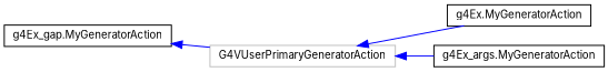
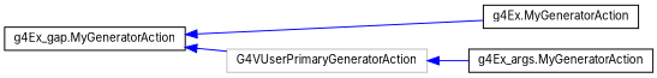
  digraph {
    fontname=Inter
    rankdir=LR
    node [color=black fillcolor=white fontname=Inter fontsize=10 shape=record style=filled]
    edge [color=blue dir=back fontname=Inter fontsize=10 labelfontname=Helvetica labelfontsize=10 style=solid]
    n1 [color=grey75 height=0.2 label=G4VUserPrimaryGeneratorAction width=0.4]
    n2 [height=0.2 label="g4Ex.MyGeneratorAction" width=0.4]
    n3 [height=0.2 label="g4Ex_args.MyGeneratorAction" width=0.4]
    n4 [height=0.2 label="g4Ex_gap.MyGeneratorAction" width=0.4]
-   n1 -> n2
+   n4 -> n2
    n1 -> n3
    n4 -> n1
  }
